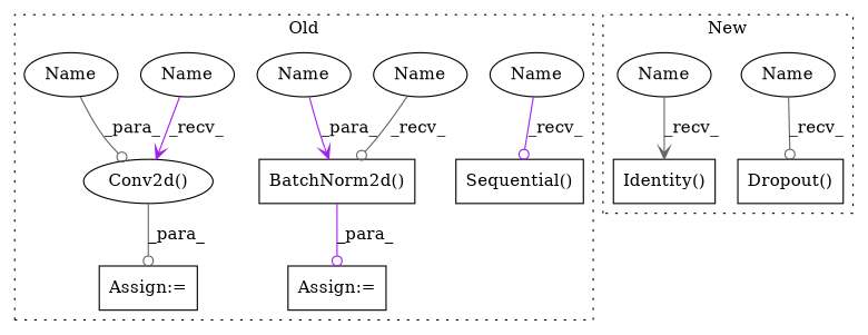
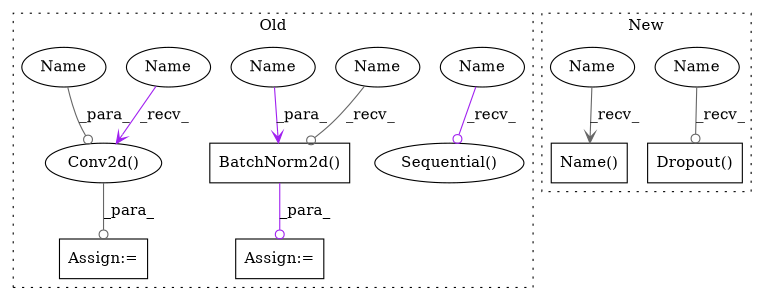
  digraph {
    node [a=87 l=2 s=3642 shape=ellipse]
    edge [arrowhead=odot color=gray40]
    n1 [a=75 l="15,1" label="BatchNorm2d()" s="1620,1641" shape=box]
-   n2 [a=75 l="31,14" label="Sequential()" s="1920,2091" shape=box]
+   n2 [a=75 l="31,14" label="Sequential()" s="1920,2091"]
    n3 [a=75 l="10,28" label="Conv2d()" s="1403,1430"]
    n4 [a=68 l=3 label="Assign:=" s=1400 shape=box]
    n5 [a=68 l=3 label="Assign:=" s=1617 shape=box]
    n6 [label=Name s=1403]
    n7 [label=Name s=1620]
    n8 [label=Name s=1920]
    n9 [l=6 label=Name s=1635]
    n10 [l=6 label=Name s=1424]
    n11 [a=75 l="11,1" label="Dropout()" s="3799,3817" shape=box]
-   n12 [a=75 l=13 label="Identity()" shape=box]
+   n12 [a=75 l=13 label="Name()" shape=box]
    n13 [label=Name s=3799]
    n14 [label=Name]
    subgraph cluster_1 {
      label=Old
      style=dotted
      n1
      n2
      n3
      n4
      n5
      n6
      n7
      n8
      n9
      n10
    }
    subgraph cluster_2 {
      label=New
      style=dotted
      n11
      n12
      n13
      n14
    }
    n1 -> n5 [color=purple label=_para_]
    n3 -> n4 [label=_para_]
    n6 -> n3 [arrowhead=vee color=purple label=_recv_]
    n7 -> n1 [label=_recv_]
    n8 -> n2 [color=purple label=_recv_]
    n9 -> n1 [arrowhead=vee color=purple label=_para_]
    n10 -> n3 [label=_para_]
    n13 -> n11 [label=_recv_]
    n14 -> n12 [arrowhead=vee label=_recv_]
  }
